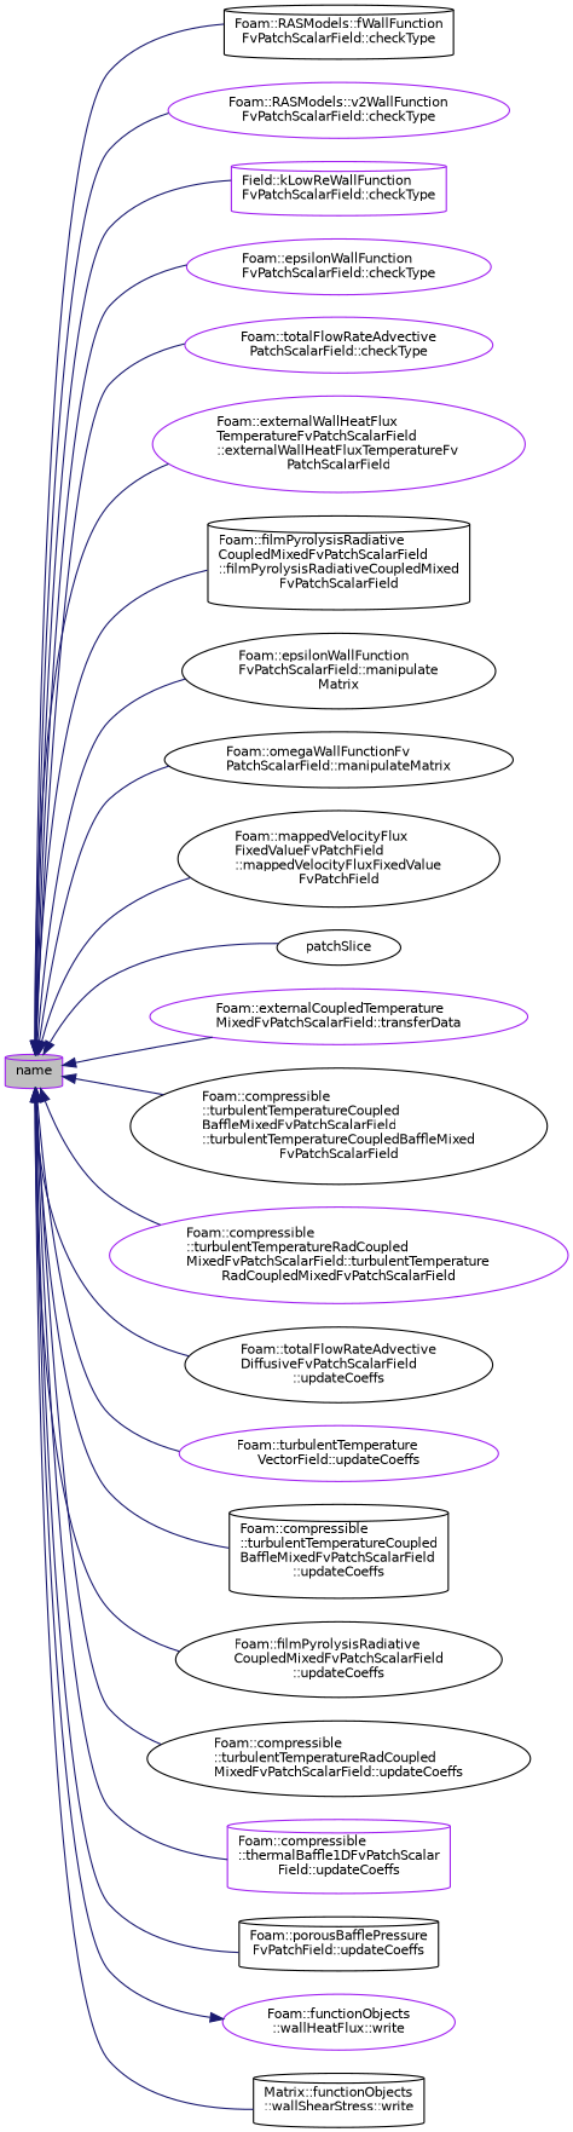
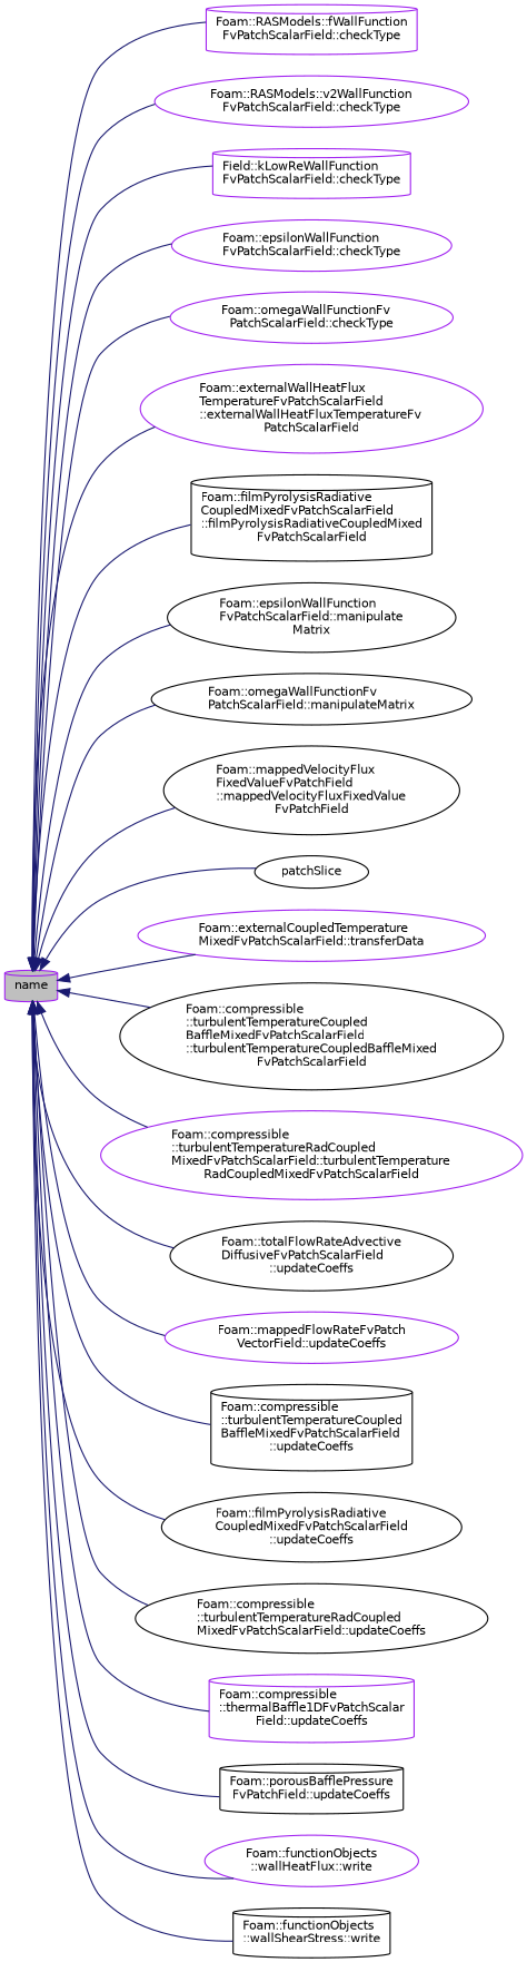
  digraph {
    rankdir=LR
    node [color=black fontname=Helvetica fontsize=10 shape=ellipse]
    edge [color=midnightblue dir=back fontname=Helvetica fontsize=10 labelfontname=Helvetica labelfontsize=10 style=solid]
    n1 [color=purple fillcolor=grey75 fontcolor=black height=0.2 label=name shape=cylinder style=filled width=0.4]
-   n2 [height=0.2 label="Foam::RASModels::fWallFunction\lFvPatchScalarField::checkType" shape=cylinder width=0.4]
+   n2 [color=purple height=0.2 label="Foam::RASModels::fWallFunction\lFvPatchScalarField::checkType" shape=cylinder width=0.4]
    n3 [color=purple height=0.2 label="Foam::RASModels::v2WallFunction\lFvPatchScalarField::checkType" width=0.4]
    n4 [color=purple height=0.2 label="Field::kLowReWallFunction\lFvPatchScalarField::checkType" shape=cylinder width=0.4]
    n5 [color=purple height=0.2 label="Foam::epsilonWallFunction\lFvPatchScalarField::checkType" width=0.4]
-   n6 [color=purple height=0.2 label="Foam::totalFlowRateAdvective\lPatchScalarField::checkType" width=0.4]
+   n6 [color=purple height=0.2 label="Foam::omegaWallFunctionFv\lPatchScalarField::checkType" width=0.4]
    n7 [color=purple height=0.2 label="Foam::externalWallHeatFlux\lTemperatureFvPatchScalarField\l::externalWallHeatFluxTemperatureFv\lPatchScalarField" width=0.4]
    n8 [height=0.2 label="Foam::filmPyrolysisRadiative\lCoupledMixedFvPatchScalarField\l::filmPyrolysisRadiativeCoupledMixed\lFvPatchScalarField" shape=cylinder width=0.4]
    n9 [height=0.2 label="Foam::epsilonWallFunction\lFvPatchScalarField::manipulate\lMatrix" width=0.4]
    n10 [height=0.2 label="Foam::omegaWallFunctionFv\lPatchScalarField::manipulateMatrix" width=0.4]
    n11 [height=0.2 label="Foam::mappedVelocityFlux\lFixedValueFvPatchField\l::mappedVelocityFluxFixedValue\lFvPatchField" width=0.4]
    n12 [height=0.2 label=patchSlice width=0.4]
    n13 [color=purple height=0.2 label="Foam::externalCoupledTemperature\lMixedFvPatchScalarField::transferData" width=0.4]
    n14 [height=0.2 label="Foam::compressible\l::turbulentTemperatureCoupled\lBaffleMixedFvPatchScalarField\l::turbulentTemperatureCoupledBaffleMixed\lFvPatchScalarField" width=0.4]
    n15 [color=purple height=0.2 label="Foam::compressible\l::turbulentTemperatureRadCoupled\lMixedFvPatchScalarField::turbulentTemperature\lRadCoupledMixedFvPatchScalarField" width=0.4]
    n16 [height=0.2 label="Foam::totalFlowRateAdvective\lDiffusiveFvPatchScalarField\l::updateCoeffs" width=0.4]
-   n17 [color=purple height=0.2 label="Foam::turbulentTemperature\lVectorField::updateCoeffs" width=0.4]
+   n17 [color=purple height=0.2 label="Foam::mappedFlowRateFvPatch\lVectorField::updateCoeffs" width=0.4]
    n18 [height=0.2 label="Foam::compressible\l::turbulentTemperatureCoupled\lBaffleMixedFvPatchScalarField\l::updateCoeffs" shape=cylinder width=0.4]
    n19 [height=0.2 label="Foam::filmPyrolysisRadiative\lCoupledMixedFvPatchScalarField\l::updateCoeffs" width=0.4]
    n20 [height=0.2 label="Foam::compressible\l::turbulentTemperatureRadCoupled\lMixedFvPatchScalarField::updateCoeffs" width=0.4]
    n21 [color=purple height=0.2 label="Foam::compressible\l::thermalBaffle1DFvPatchScalar\lField::updateCoeffs" shape=cylinder width=0.4]
    n22 [height=0.2 label="Foam::porousBafflePressure\lFvPatchField::updateCoeffs" shape=cylinder width=0.4]
    n23 [color=purple height=0.2 label="Foam::functionObjects\l::wallHeatFlux::write" width=0.4]
-   n24 [height=0.2 label="Matrix::functionObjects\l::wallShearStress::write" shape=cylinder width=0.4]
+   n24 [height=0.2 label="Foam::functionObjects\l::wallShearStress::write" shape=cylinder width=0.4]
    n1 -> n2
    n1 -> n3
    n1 -> n4
    n1 -> n5
    n1 -> n6
    n1 -> n7
    n1 -> n8
    n1 -> n9
    n1 -> n10
    n1 -> n11
    n1 -> n12
    n1 -> n13
    n1 -> n14
    n1 -> n15
    n1 -> n16
    n1 -> n17
    n1 -> n18
    n1 -> n19
    n1 -> n20
    n1 -> n21
    n1 -> n22
-   n23 -> n1
+   n1 -> n23
    n1 -> n24
  }
